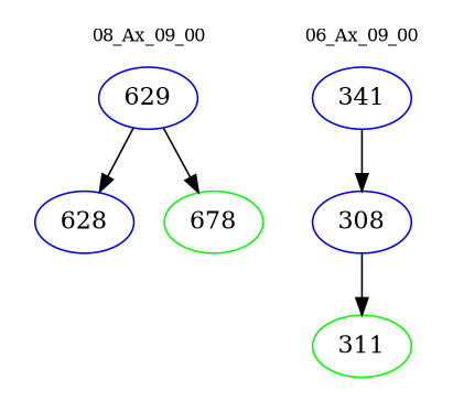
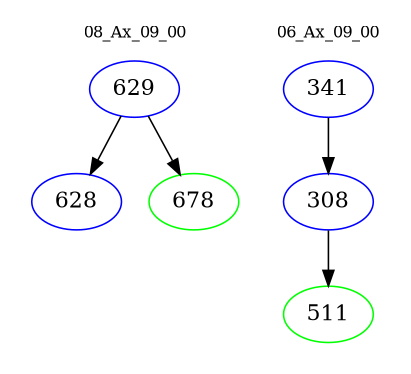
  digraph {
    node [color=blue]
    edge [color=black]
    n1 [label=629]
    n2 [label=628]
    n3 [color=green label=678]
    n4 [label=308]
    n5 [label=341]
-   n6 [color=green label=311]
+   n6 [color=green label=511]
    subgraph cluster_1 {
      color=white
      fontsize=10
      label="08_Ax_09_00"
      n1
      n2
      n3
    }
    subgraph cluster_2 {
      color=white
      fontsize=10
      label="06_Ax_09_00"
      n4
      n5
      n6
    }
    n1 -> n2
    n1 -> n3
    n4 -> n6
    n5 -> n4
  }
